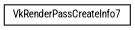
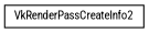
  digraph {
    rankdir=LR
    fontname="Roboto Condensed"
-   n1 [color=black fillcolor=white fontname="Roboto Condensed" fontsize=10 height=0.2 label=VkRenderPassCreateInfo7 shape=record style=filled width=0.4]
+   n1 [color=black fillcolor=white fontname="Roboto Condensed" fontsize=10 height=0.2 label=VkRenderPassCreateInfo2 shape=record style=filled width=0.4]
  }
